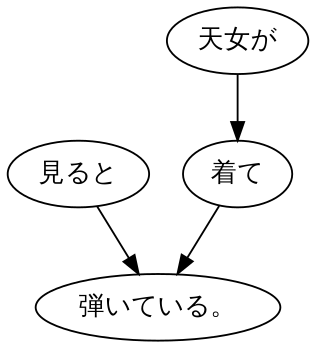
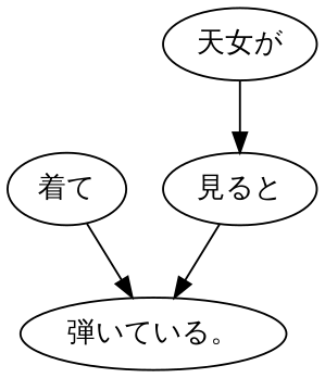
  digraph {
    fontname="Open Sans"
    node [fontname="Open Sans"]
    edge [fontname="Open Sans"]
    n1 [label="見ると"]
    n2 [label="弾いている。"]
    n3 [label="天女が"]
    n4 [label="着て"]
    n1 -> n2
-   n3 -> n4
+   n3 -> n1
    n4 -> n2
  }
